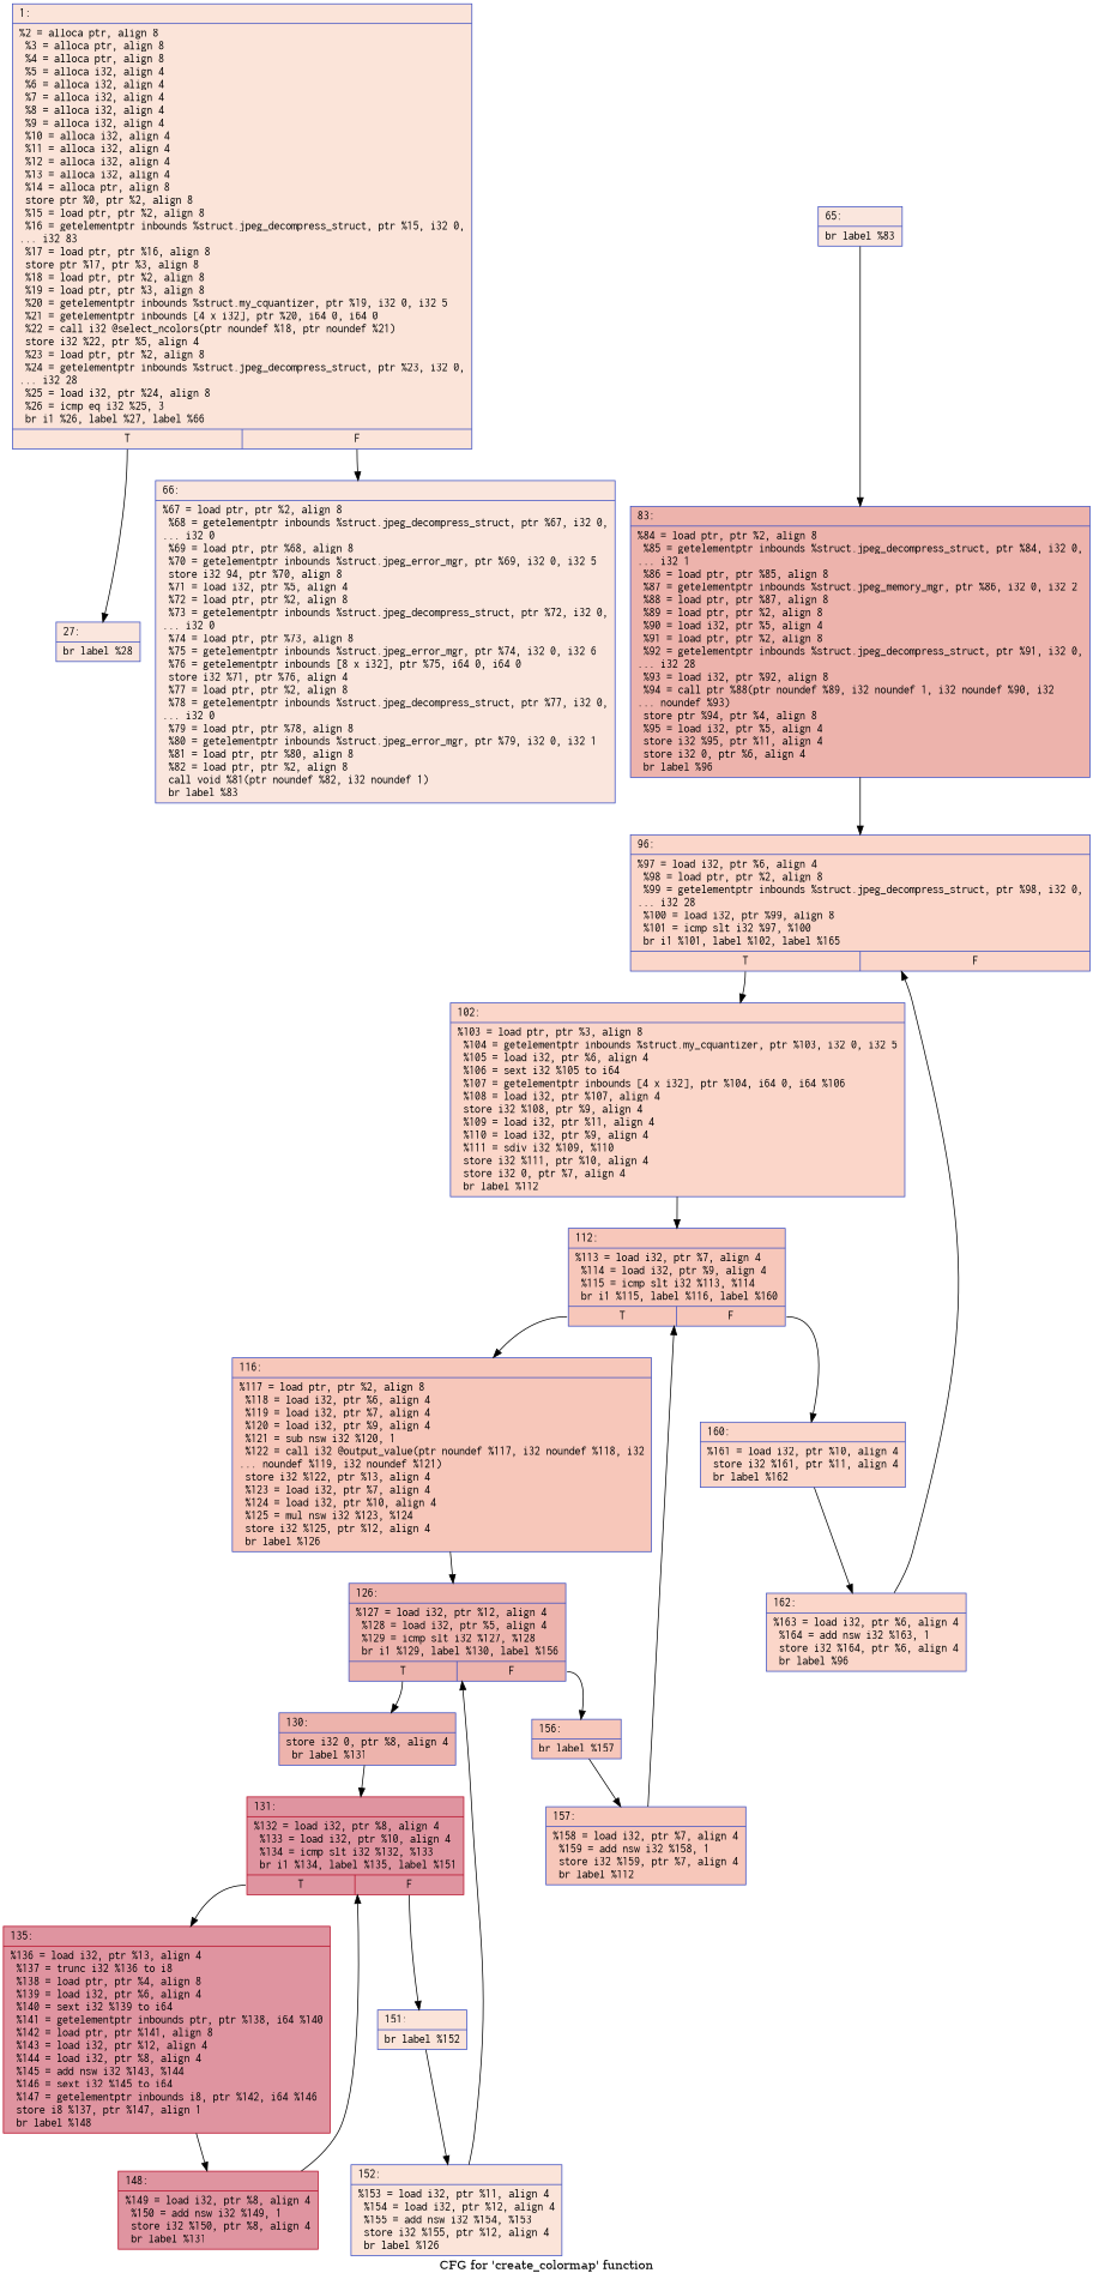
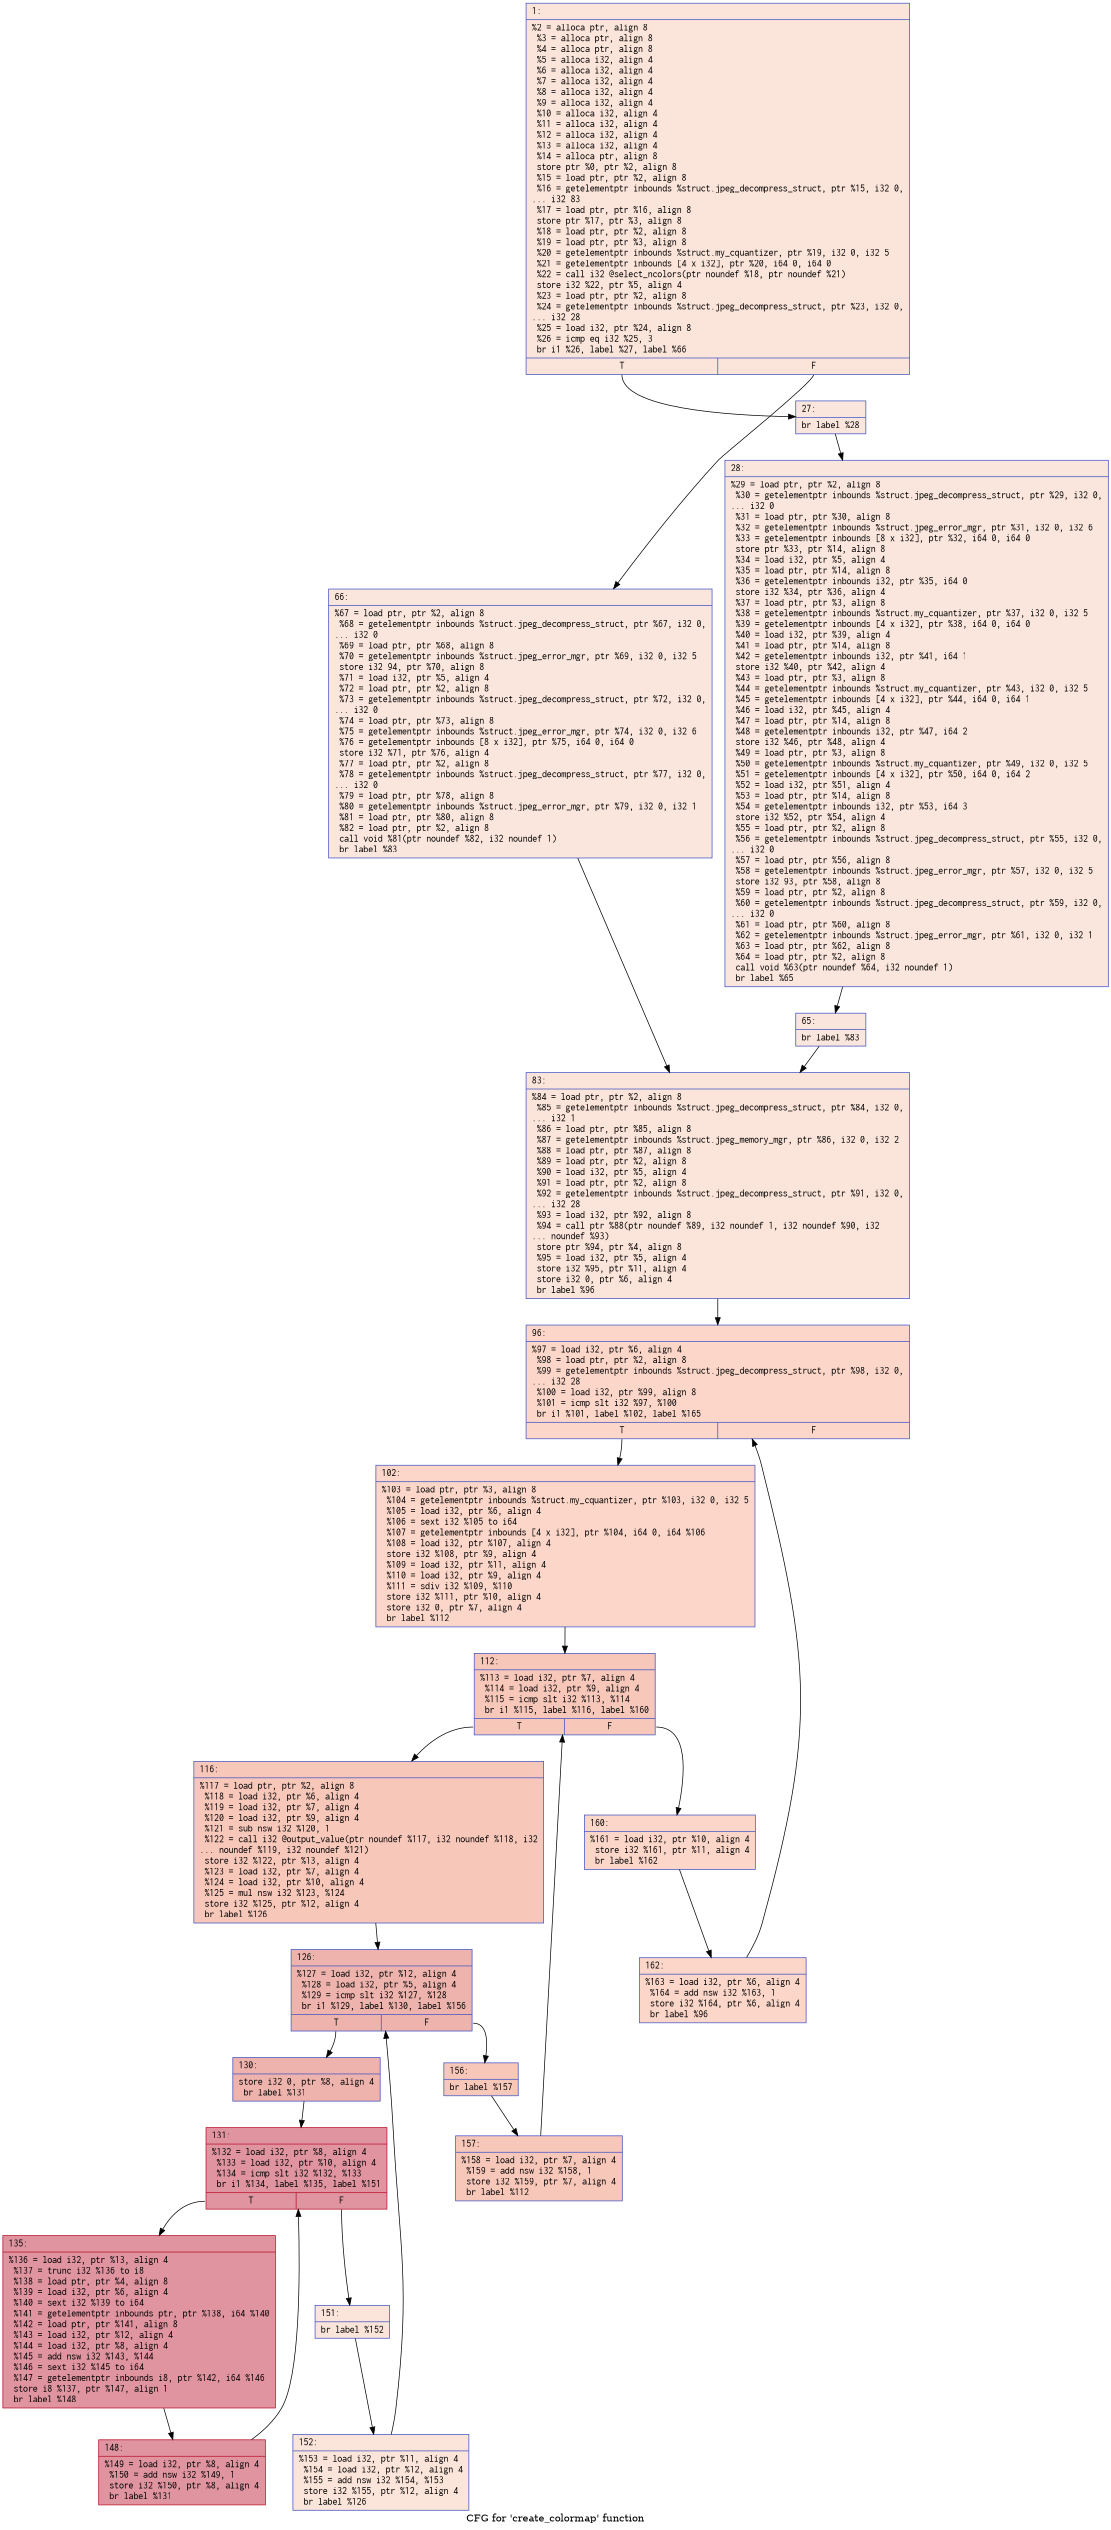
  digraph {
    label="CFG for 'create_colormap' function"
    node [color="#3d50c3ff" fillcolor="#f5c1a970" fontname=Courier shape=record style=filled]
    n1 [label="{1:\l|  %2 = alloca ptr, align 8\l  %3 = alloca ptr, align 8\l  %4 = alloca ptr, align 8\l  %5 = alloca i32, align 4\l  %6 = alloca i32, align 4\l  %7 = alloca i32, align 4\l  %8 = alloca i32, align 4\l  %9 = alloca i32, align 4\l  %10 = alloca i32, align 4\l  %11 = alloca i32, align 4\l  %12 = alloca i32, align 4\l  %13 = alloca i32, align 4\l  %14 = alloca ptr, align 8\l  store ptr %0, ptr %2, align 8\l  %15 = load ptr, ptr %2, align 8\l  %16 = getelementptr inbounds %struct.jpeg_decompress_struct, ptr %15, i32 0,\l... i32 83\l  %17 = load ptr, ptr %16, align 8\l  store ptr %17, ptr %3, align 8\l  %18 = load ptr, ptr %2, align 8\l  %19 = load ptr, ptr %3, align 8\l  %20 = getelementptr inbounds %struct.my_cquantizer, ptr %19, i32 0, i32 5\l  %21 = getelementptr inbounds [4 x i32], ptr %20, i64 0, i64 0\l  %22 = call i32 @select_ncolors(ptr noundef %18, ptr noundef %21)\l  store i32 %22, ptr %5, align 4\l  %23 = load ptr, ptr %2, align 8\l  %24 = getelementptr inbounds %struct.jpeg_decompress_struct, ptr %23, i32 0,\l... i32 28\l  %25 = load i32, ptr %24, align 8\l  %26 = icmp eq i32 %25, 3\l  br i1 %26, label %27, label %66\l|{<s0>T|<s1>F}}"]
    n2 [fillcolor="#f3c7b170" label="{27:\l|  br label %28\l}"]
    n3 [fillcolor="#f3c7b170" label="{66:\l|  %67 = load ptr, ptr %2, align 8\l  %68 = getelementptr inbounds %struct.jpeg_decompress_struct, ptr %67, i32 0,\l... i32 0\l  %69 = load ptr, ptr %68, align 8\l  %70 = getelementptr inbounds %struct.jpeg_error_mgr, ptr %69, i32 0, i32 5\l  store i32 94, ptr %70, align 8\l  %71 = load i32, ptr %5, align 4\l  %72 = load ptr, ptr %2, align 8\l  %73 = getelementptr inbounds %struct.jpeg_decompress_struct, ptr %72, i32 0,\l... i32 0\l  %74 = load ptr, ptr %73, align 8\l  %75 = getelementptr inbounds %struct.jpeg_error_mgr, ptr %74, i32 0, i32 6\l  %76 = getelementptr inbounds [8 x i32], ptr %75, i64 0, i64 0\l  store i32 %71, ptr %76, align 4\l  %77 = load ptr, ptr %2, align 8\l  %78 = getelementptr inbounds %struct.jpeg_decompress_struct, ptr %77, i32 0,\l... i32 0\l  %79 = load ptr, ptr %78, align 8\l  %80 = getelementptr inbounds %struct.jpeg_error_mgr, ptr %79, i32 0, i32 1\l  %81 = load ptr, ptr %80, align 8\l  %82 = load ptr, ptr %2, align 8\l  call void %81(ptr noundef %82, i32 noundef 1)\l  br label %83\l}"]
-   n5 [fillcolor="#d6524470" label="{83:\l|  %84 = load ptr, ptr %2, align 8\l  %85 = getelementptr inbounds %struct.jpeg_decompress_struct, ptr %84, i32 0,\l... i32 1\l  %86 = load ptr, ptr %85, align 8\l  %87 = getelementptr inbounds %struct.jpeg_memory_mgr, ptr %86, i32 0, i32 2\l  %88 = load ptr, ptr %87, align 8\l  %89 = load ptr, ptr %2, align 8\l  %90 = load i32, ptr %5, align 4\l  %91 = load ptr, ptr %2, align 8\l  %92 = getelementptr inbounds %struct.jpeg_decompress_struct, ptr %91, i32 0,\l... i32 28\l  %93 = load i32, ptr %92, align 8\l  %94 = call ptr %88(ptr noundef %89, i32 noundef 1, i32 noundef %90, i32\l... noundef %93)\l  store ptr %94, ptr %4, align 8\l  %95 = load i32, ptr %5, align 4\l  store i32 %95, ptr %11, align 4\l  store i32 0, ptr %6, align 4\l  br label %96\l}"]
+   n4 [fillcolor="#f3c7b170" label="{28:\l|  %29 = load ptr, ptr %2, align 8\l  %30 = getelementptr inbounds %struct.jpeg_decompress_struct, ptr %29, i32 0,\l... i32 0\l  %31 = load ptr, ptr %30, align 8\l  %32 = getelementptr inbounds %struct.jpeg_error_mgr, ptr %31, i32 0, i32 6\l  %33 = getelementptr inbounds [8 x i32], ptr %32, i64 0, i64 0\l  store ptr %33, ptr %14, align 8\l  %34 = load i32, ptr %5, align 4\l  %35 = load ptr, ptr %14, align 8\l  %36 = getelementptr inbounds i32, ptr %35, i64 0\l  store i32 %34, ptr %36, align 4\l  %37 = load ptr, ptr %3, align 8\l  %38 = getelementptr inbounds %struct.my_cquantizer, ptr %37, i32 0, i32 5\l  %39 = getelementptr inbounds [4 x i32], ptr %38, i64 0, i64 0\l  %40 = load i32, ptr %39, align 4\l  %41 = load ptr, ptr %14, align 8\l  %42 = getelementptr inbounds i32, ptr %41, i64 1\l  store i32 %40, ptr %42, align 4\l  %43 = load ptr, ptr %3, align 8\l  %44 = getelementptr inbounds %struct.my_cquantizer, ptr %43, i32 0, i32 5\l  %45 = getelementptr inbounds [4 x i32], ptr %44, i64 0, i64 1\l  %46 = load i32, ptr %45, align 4\l  %47 = load ptr, ptr %14, align 8\l  %48 = getelementptr inbounds i32, ptr %47, i64 2\l  store i32 %46, ptr %48, align 4\l  %49 = load ptr, ptr %3, align 8\l  %50 = getelementptr inbounds %struct.my_cquantizer, ptr %49, i32 0, i32 5\l  %51 = getelementptr inbounds [4 x i32], ptr %50, i64 0, i64 2\l  %52 = load i32, ptr %51, align 4\l  %53 = load ptr, ptr %14, align 8\l  %54 = getelementptr inbounds i32, ptr %53, i64 3\l  store i32 %52, ptr %54, align 4\l  %55 = load ptr, ptr %2, align 8\l  %56 = getelementptr inbounds %struct.jpeg_decompress_struct, ptr %55, i32 0,\l... i32 0\l  %57 = load ptr, ptr %56, align 8\l  %58 = getelementptr inbounds %struct.jpeg_error_mgr, ptr %57, i32 0, i32 5\l  store i32 93, ptr %58, align 8\l  %59 = load ptr, ptr %2, align 8\l  %60 = getelementptr inbounds %struct.jpeg_decompress_struct, ptr %59, i32 0,\l... i32 0\l  %61 = load ptr, ptr %60, align 8\l  %62 = getelementptr inbounds %struct.jpeg_error_mgr, ptr %61, i32 0, i32 1\l  %63 = load ptr, ptr %62, align 8\l  %64 = load ptr, ptr %2, align 8\l  call void %63(ptr noundef %64, i32 noundef 1)\l  br label %65\l}"]
+   n5 [label="{83:\l|  %84 = load ptr, ptr %2, align 8\l  %85 = getelementptr inbounds %struct.jpeg_decompress_struct, ptr %84, i32 0,\l... i32 1\l  %86 = load ptr, ptr %85, align 8\l  %87 = getelementptr inbounds %struct.jpeg_memory_mgr, ptr %86, i32 0, i32 2\l  %88 = load ptr, ptr %87, align 8\l  %89 = load ptr, ptr %2, align 8\l  %90 = load i32, ptr %5, align 4\l  %91 = load ptr, ptr %2, align 8\l  %92 = getelementptr inbounds %struct.jpeg_decompress_struct, ptr %91, i32 0,\l... i32 28\l  %93 = load i32, ptr %92, align 8\l  %94 = call ptr %88(ptr noundef %89, i32 noundef 1, i32 noundef %90, i32\l... noundef %93)\l  store ptr %94, ptr %4, align 8\l  %95 = load i32, ptr %5, align 4\l  store i32 %95, ptr %11, align 4\l  store i32 0, ptr %6, align 4\l  br label %96\l}"]
    n6 [fillcolor="#f3c7b170" label="{65:\l|  br label %83\l}"]
    n7 [fillcolor="#f6a38570" label="{96:\l|  %97 = load i32, ptr %6, align 4\l  %98 = load ptr, ptr %2, align 8\l  %99 = getelementptr inbounds %struct.jpeg_decompress_struct, ptr %98, i32 0,\l... i32 28\l  %100 = load i32, ptr %99, align 8\l  %101 = icmp slt i32 %97, %100\l  br i1 %101, label %102, label %165\l|{<s0>T|<s1>F}}"]
    n8 [fillcolor="#f6a38570" label="{102:\l|  %103 = load ptr, ptr %3, align 8\l  %104 = getelementptr inbounds %struct.my_cquantizer, ptr %103, i32 0, i32 5\l  %105 = load i32, ptr %6, align 4\l  %106 = sext i32 %105 to i64\l  %107 = getelementptr inbounds [4 x i32], ptr %104, i64 0, i64 %106\l  %108 = load i32, ptr %107, align 4\l  store i32 %108, ptr %9, align 4\l  %109 = load i32, ptr %11, align 4\l  %110 = load i32, ptr %9, align 4\l  %111 = sdiv i32 %109, %110\l  store i32 %111, ptr %10, align 4\l  store i32 0, ptr %7, align 4\l  br label %112\l}"]
    n9 [fillcolor="#ec7f6370" label="{112:\l|  %113 = load i32, ptr %7, align 4\l  %114 = load i32, ptr %9, align 4\l  %115 = icmp slt i32 %113, %114\l  br i1 %115, label %116, label %160\l|{<s0>T|<s1>F}}"]
    n10 [fillcolor="#ec7f6370" label="{116:\l|  %117 = load ptr, ptr %2, align 8\l  %118 = load i32, ptr %6, align 4\l  %119 = load i32, ptr %7, align 4\l  %120 = load i32, ptr %9, align 4\l  %121 = sub nsw i32 %120, 1\l  %122 = call i32 @output_value(ptr noundef %117, i32 noundef %118, i32\l... noundef %119, i32 noundef %121)\l  store i32 %122, ptr %13, align 4\l  %123 = load i32, ptr %7, align 4\l  %124 = load i32, ptr %10, align 4\l  %125 = mul nsw i32 %123, %124\l  store i32 %125, ptr %12, align 4\l  br label %126\l}"]
    n11 [fillcolor="#f6a38570" label="{160:\l|  %161 = load i32, ptr %10, align 4\l  store i32 %161, ptr %11, align 4\l  br label %162\l}"]
    n12 [fillcolor="#d6524470" label="{126:\l|  %127 = load i32, ptr %12, align 4\l  %128 = load i32, ptr %5, align 4\l  %129 = icmp slt i32 %127, %128\l  br i1 %129, label %130, label %156\l|{<s0>T|<s1>F}}"]
    n13 [fillcolor="#f6a38570" label="{162:\l|  %163 = load i32, ptr %6, align 4\l  %164 = add nsw i32 %163, 1\l  store i32 %164, ptr %6, align 4\l  br label %96\l}"]
    n14 [fillcolor="#d6524470" label="{130:\l|  store i32 0, ptr %8, align 4\l  br label %131\l}"]
    n15 [fillcolor="#ec7f6370" label="{156:\l|  br label %157\l}"]
    n16 [color="#b70d28ff" fillcolor="#b70d2870" label="{131:\l|  %132 = load i32, ptr %8, align 4\l  %133 = load i32, ptr %10, align 4\l  %134 = icmp slt i32 %132, %133\l  br i1 %134, label %135, label %151\l|{<s0>T|<s1>F}}"]
    n17 [fillcolor="#ec7f6370" label="{157:\l|  %158 = load i32, ptr %7, align 4\l  %159 = add nsw i32 %158, 1\l  store i32 %159, ptr %7, align 4\l  br label %112\l}"]
    n18 [color="#b70d28ff" fillcolor="#b70d2870" label="{135:\l|  %136 = load i32, ptr %13, align 4\l  %137 = trunc i32 %136 to i8\l  %138 = load ptr, ptr %4, align 8\l  %139 = load i32, ptr %6, align 4\l  %140 = sext i32 %139 to i64\l  %141 = getelementptr inbounds ptr, ptr %138, i64 %140\l  %142 = load ptr, ptr %141, align 8\l  %143 = load i32, ptr %12, align 4\l  %144 = load i32, ptr %8, align 4\l  %145 = add nsw i32 %143, %144\l  %146 = sext i32 %145 to i64\l  %147 = getelementptr inbounds i8, ptr %142, i64 %146\l  store i8 %137, ptr %147, align 1\l  br label %148\l}"]
    n19 [label="{151:\l|  br label %152\l}"]
    n20 [color="#b70d28ff" fillcolor="#b70d2870" label="{148:\l|  %149 = load i32, ptr %8, align 4\l  %150 = add nsw i32 %149, 1\l  store i32 %150, ptr %8, align 4\l  br label %131\l}"]
    n21 [label="{152:\l|  %153 = load i32, ptr %11, align 4\l  %154 = load i32, ptr %12, align 4\l  %155 = add nsw i32 %154, %153\l  store i32 %155, ptr %12, align 4\l  br label %126\l}"]
    n1 -> n2 [tailport=s0]
    n1 -> n3 [tailport=s1]
+   n2 -> n4
+   n3 -> n5
+   n4 -> n6
    n5 -> n7
    n6 -> n5
    n7 -> n8 [tailport=s0]
    n8 -> n9
    n9 -> n10 [tailport=s0]
    n9 -> n11 [tailport=s1]
    n10 -> n12
    n11 -> n13
    n12 -> n14 [tailport=s0]
    n12 -> n15 [tailport=s1]
    n13 -> n7
    n14 -> n16
    n15 -> n17
    n16 -> n18 [tailport=s0]
    n16 -> n19 [tailport=s1]
    n17 -> n9
    n18 -> n20
    n19 -> n21
    n20 -> n16
    n21 -> n12
  }
